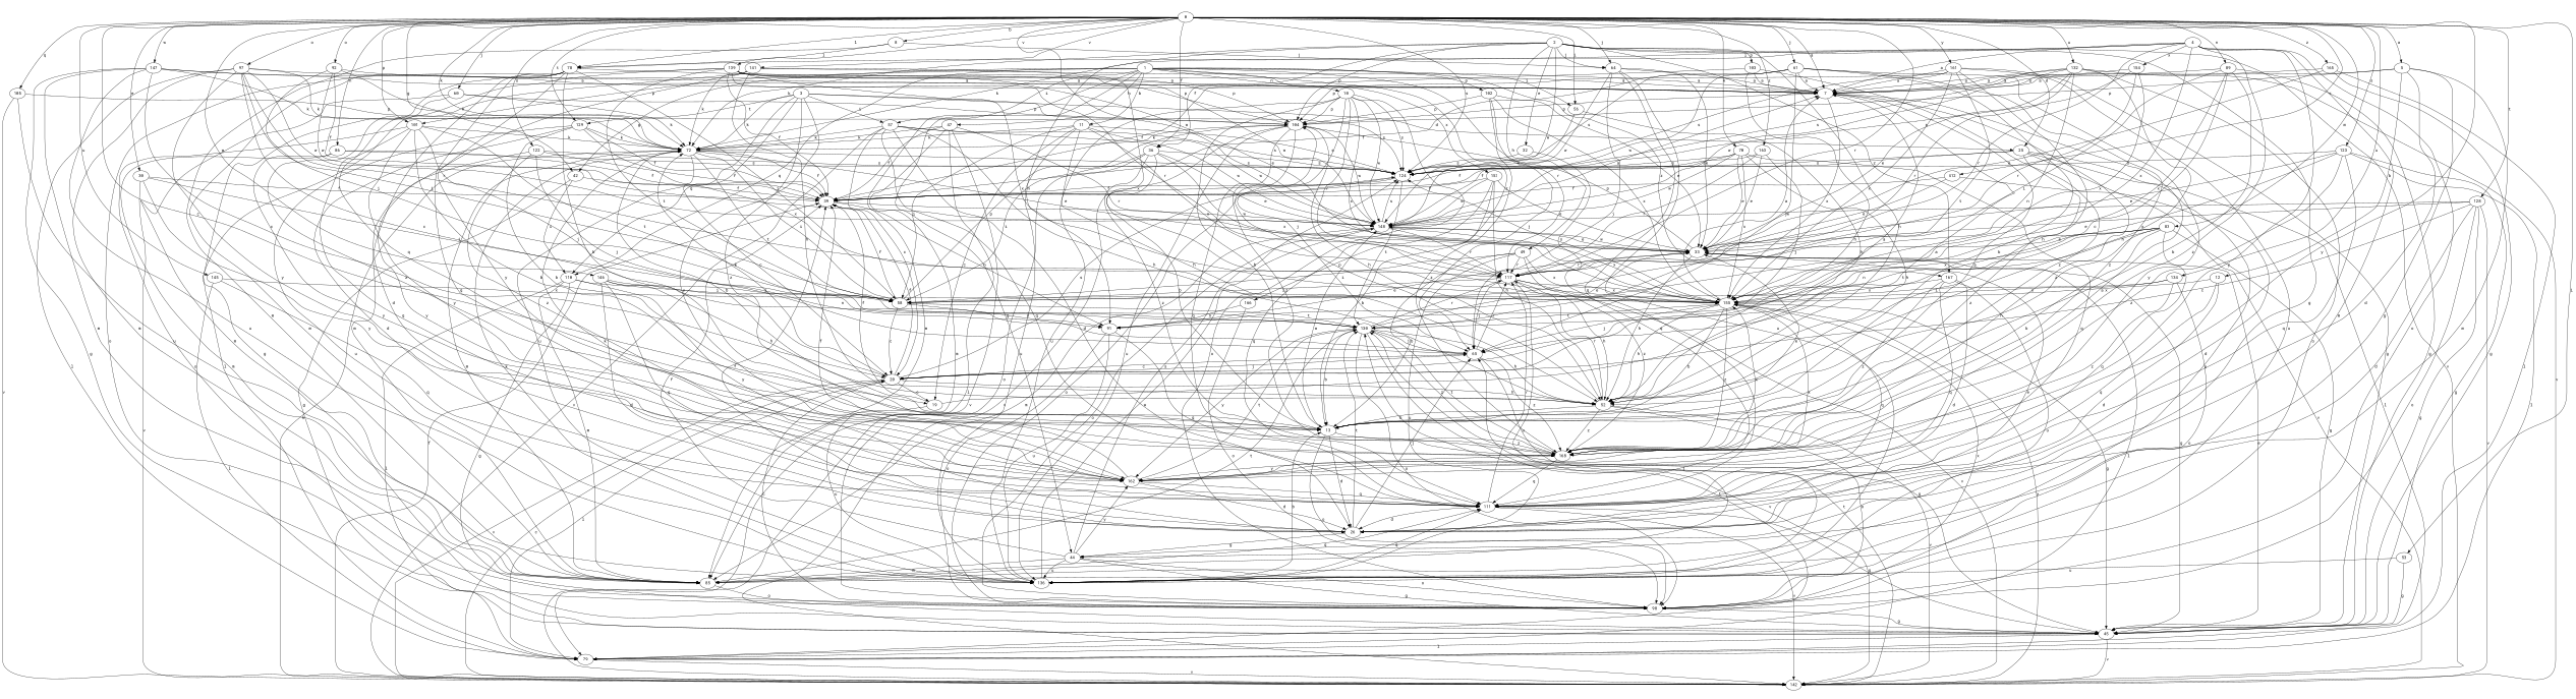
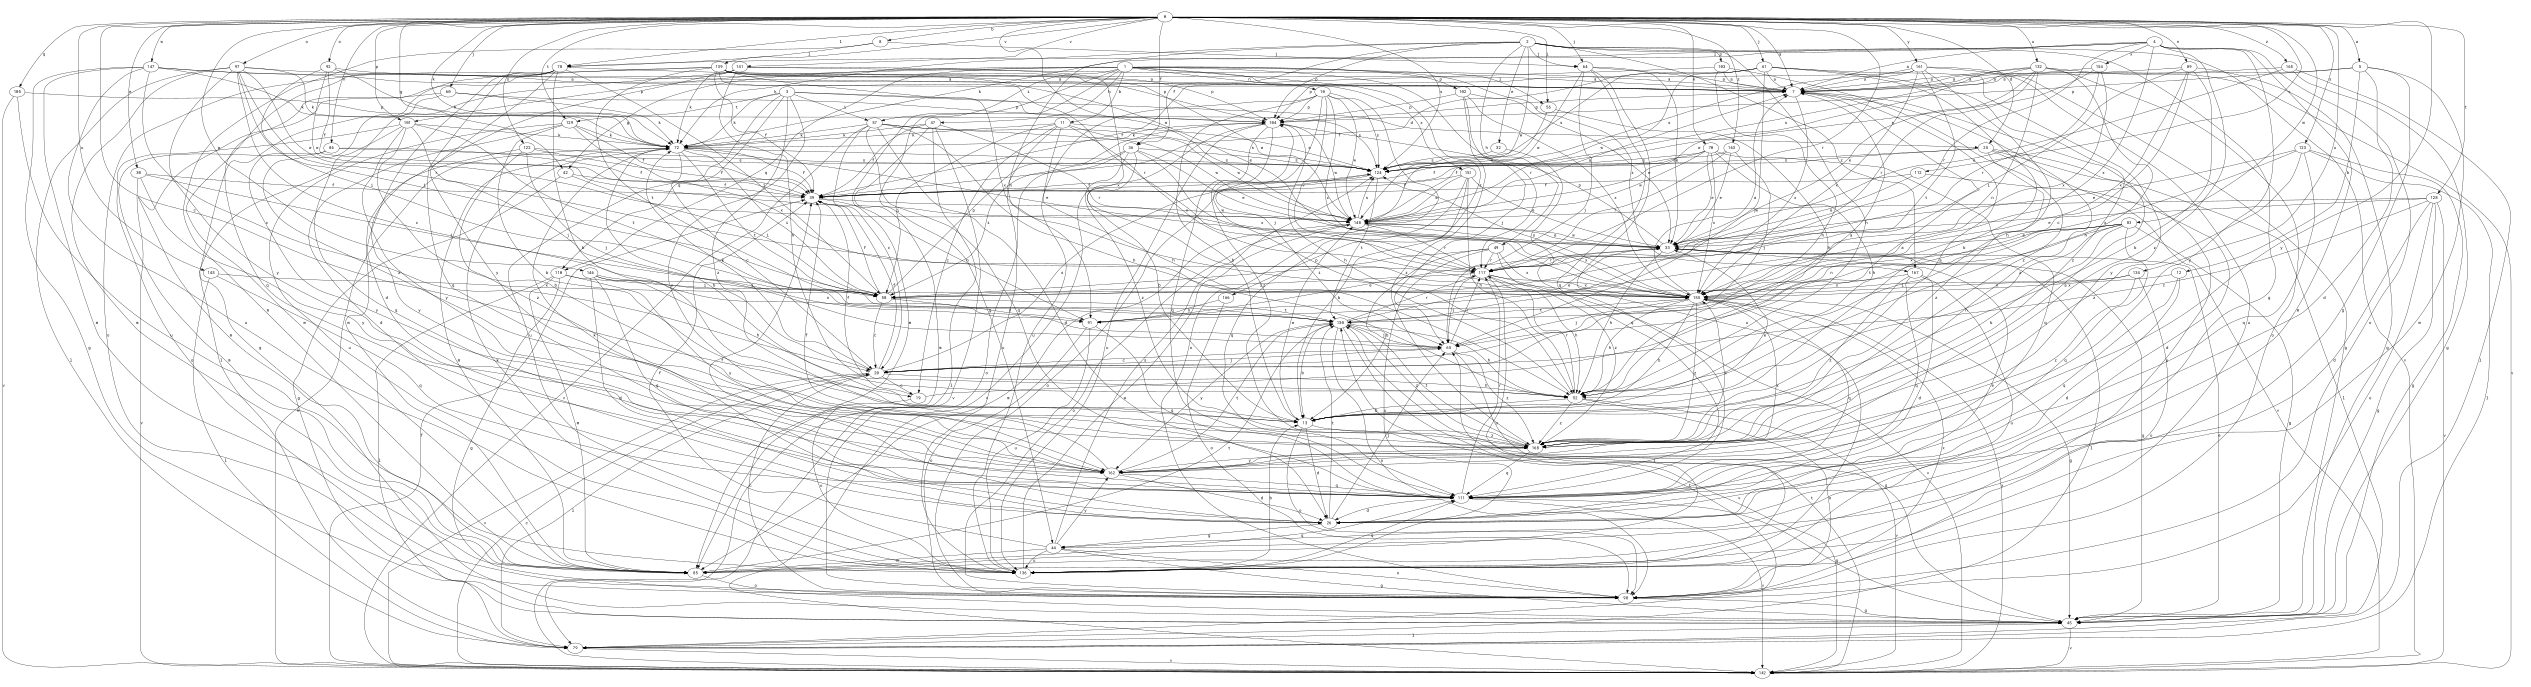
  strict digraph {
    fontname="Roboto Mono"
    node [fontname="Roboto Mono"]
    edge [fontname="Roboto Mono"]
    0
    5
    7
    8
    19
    25
    30
    36
    42
-   53
    56
    60
    61
    64
    70
    72
    78
    83
    86
    89
    92
    97
    101
    105
-   112 [label=412]
+   112
    117
    122
    123
    124
    128
    129
    132
    134
    n34 [label=145]
    139
    141
    146
    147
    148
    161
    162
    163
    165
    44
    85
    104
    12
    26
    168
    155
    136
    39
    142
    79
    58
    98
    13
    33
    45
    52
    65
    111
    20
    130
    91
    1
    11
    47
    57
    n70 [label=10]
    102
    110
    153
    166
    167
    2
    32
    49
    103
    3
    4
    154
    0 -> 5 [label=a]
    0 -> 7 [label=a]
    0 -> 8 [label=b]
    0 -> 19 [label=c]
    0 -> 25 [label=d]
    0 -> 30 [label=e]
    0 -> 36 [label=f]
    0 -> 42 [label=g]
-   0 -> 53 [label=i]
    0 -> 56 [label=i]
    0 -> 60 [label=j]
    0 -> 61 [label=j]
    0 -> 64 [label=j]
    0 -> 70 [label=k]
    0 -> 72 [label=k]
    0 -> 78 [label=l]
    0 -> 83 [label=m]
    0 -> 86 [label=n]
    0 -> 89 [label=n]
    0 -> 92 [label=o]
    0 -> 97 [label=o]
    0 -> 101 [label=p]
    0 -> 105 [label=q]
    0 -> 112 [label=r]
    0 -> 117 [label=r]
    0 -> 122 [label=s]
    0 -> 123 [label=s]
    0 -> 124 [label=s]
    0 -> 128 [label=t]
    0 -> 129 [label=t]
    0 -> 132 [label=u]
    0 -> 134 [label=u]
    0 -> n34 [label=u]
    0 -> 139 [label=v]
    0 -> 141 [label=v]
    0 -> 146 [label=w]
    0 -> 147 [label=w]
    0 -> 148 [label=w]
    0 -> 161 [label=y]
    0 -> 162 [label=y]
    0 -> 163 [label=z]
    0 -> 165 [label=z]
    5 -> 7 [label=a]
    5 -> 44 [label=g]
    5 -> 85 [label=m]
    5 -> 104 [label=p]
    5 -> 12 [label=b]
    5 -> 26 [label=d]
    7 -> 104 [label=p]
    7 -> 168 [label=z]
    7 -> 155 [label=x]
    8 -> 64 [label=j]
    8 -> 78 [label=l]
    8 -> 85 [label=m]
    19 -> 7 [label=a]
    19 -> 136 [label=u]
    19 -> 39 [label=f]
    25 -> 124 [label=s]
    25 -> 168 [label=z]
    25 -> 136 [label=u]
    25 -> 39 [label=f]
    25 -> 142 [label=v]
    25 -> 79 [label=l]
    30 -> 162 [label=y]
    30 -> 39 [label=f]
    30 -> 142 [label=v]
    30 -> 58 [label=i]
    36 -> 124 [label=s]
    36 -> 168 [label=z]
    36 -> 155 [label=x]
    36 -> 58 [label=i]
    36 -> 98 [label=o]
    36 -> 13 [label=b]
    36 -> 33 [label=e]
    42 -> 39 [label=f]
-   42 -> 110 [label=i]
+   42 -> 58 [label=i]
    42 -> 45 [label=g]
-   53 -> 136 [label=u]
-   53 -> 45 [label=g]
    56 -> 148 [label=w]
    56 -> 52 [label=h]
    60 -> 72 [label=k]
    60 -> 85 [label=m]
    60 -> 104 [label=p]
    60 -> 168 [label=z]
    61 -> 7 [label=a]
    61 -> 124 [label=s]
    61 -> 148 [label=w]
    61 -> 162 [label=y]
    61 -> 168 [label=z]
    61 -> 39 [label=f]
    61 -> 13 [label=b]
    61 -> 65 [label=j]
    64 -> 7 [label=a]
    64 -> 148 [label=w]
    64 -> 136 [label=u]
    64 -> 33 [label=e]
    64 -> 65 [label=j]
    64 -> 111 [label=q]
    70 -> 124 [label=s]
    70 -> 148 [label=w]
    70 -> 155 [label=x]
    70 -> 39 [label=f]
    70 -> 33 [label=e]
    70 -> 52 [label=h]
    70 -> 111 [label=q]
    72 -> 124 [label=s]
    72 -> 85 [label=m]
    72 -> 39 [label=f]
    72 -> 58 [label=i]
    72 -> 13 [label=b]
    72 -> 33 [label=e]
    72 -> 20 [label=c]
    72 -> 130 [label=t]
    78 -> 7 [label=a]
    78 -> 162 [label=y]
    78 -> 85 [label=m]
    78 -> 26 [label=d]
    78 -> 58 [label=i]
    78 -> 13 [label=b]
    78 -> 45 [label=g]
    78 -> 111 [label=q]
    83 -> 155 [label=x]
    83 -> 13 [label=b]
    83 -> 33 [label=e]
    83 -> 45 [label=g]
    83 -> 52 [label=h]
    83 -> 111 [label=q]
    83 -> 130 [label=t]
    83 -> 91 [label=n]
    86 -> 124 [label=s]
    86 -> 162 [label=y]
    86 -> 85 [label=m]
    86 -> 39 [label=f]
    89 -> 7 [label=a]
    89 -> 155 [label=x]
    89 -> 58 [label=i]
    89 -> 13 [label=b]
    89 -> 45 [label=g]
    89 -> 20 [label=c]
    92 -> 7 [label=a]
    92 -> 72 [label=k]
    92 -> 148 [label=w]
    92 -> 39 [label=f]
    92 -> 58 [label=i]
    97 -> 7 [label=a]
    97 -> 72 [label=k]
    97 -> 117 [label=r]
    97 -> 148 [label=w]
    97 -> 162 [label=y]
    97 -> 85 [label=m]
    97 -> 79 [label=l]
    97 -> 58 [label=i]
    97 -> 20 [label=c]
    101 -> 72 [label=k]
    101 -> 162 [label=y]
    101 -> 98 [label=o]
-   101 -> 13 [label=b]
+   101 -> 168 [label=b]
    101 -> 65 [label=j]
    101 -> 111 [label=q]
    101 -> 130 [label=t]
    105 -> 104 [label=p]
    105 -> 136 [label=u]
    105 -> 142 [label=v]
    112 -> 26 [label=d]
    112 -> 39 [label=f]
    112 -> 33 [label=e]
    117 -> 155 [label=x]
    117 -> 136 [label=u]
    117 -> 142 [label=v]
    117 -> 58 [label=i]
    117 -> 52 [label=h]
    117 -> 65 [label=j]
    122 -> 124 [label=s]
    122 -> 162 [label=y]
    122 -> 168 [label=z]
    122 -> 39 [label=f]
    122 -> 65 [label=j]
-   123 -> 124 [label=s]
    123 -> 168 [label=z]
    123 -> 155 [label=x]
    123 -> 79 [label=l]
    123 -> 33 [label=e]
    123 -> 45 [label=g]
    123 -> 111 [label=q]
    124 -> 39 [label=f]
    124 -> 98 [label=o]
    124 -> 130 [label=t]
    128 -> 148 [label=w]
    128 -> 26 [label=d]
    128 -> 142 [label=v]
    128 -> 98 [label=o]
    128 -> 33 [label=e]
    128 -> 45 [label=g]
    128 -> 20 [label=c]
    129 -> 72 [label=k]
    129 -> 26 [label=d]
    129 -> 155 [label=x]
    129 -> 136 [label=u]
    129 -> 39 [label=f]
    129 -> 13 [label=b]
    132 -> 7 [label=a]
    132 -> 117 [label=r]
    132 -> 124 [label=s]
    132 -> 148 [label=w]
    132 -> 142 [label=v]
    132 -> 98 [label=o]
    132 -> 33 [label=e]
    132 -> 52 [label=h]
    132 -> 91 [label=n]
    134 -> 168 [label=z]
    134 -> 155 [label=x]
    134 -> 58 [label=i]
    134 -> 98 [label=o]
    n34 -> 155 [label=x]
    n34 -> 79 [label=l]
    n34 -> 111 [label=q]
    139 -> 7 [label=a]
    139 -> 117 [label=r]
    139 -> 148 [label=w]
    139 -> 104 [label=p]
    139 -> 155 [label=x]
    139 -> 39 [label=f]
    139 -> 98 [label=o]
    139 -> 33 [label=e]
-   139 -> 13 [label=q]
+   139 -> 111 [label=q]
    139 -> 130 [label=t]
    141 -> 7 [label=a]
    141 -> 72 [label=k]
    141 -> 85 [label=m]
    141 -> 155 [label=x]
    141 -> 79 [label=l]
    141 -> 52 [label=h]
    146 -> 26 [label=d]
    146 -> 58 [label=i]
    146 -> 52 [label=h]
    146 -> 111 [label=q]
    146 -> 91 [label=n]
    147 -> 7 [label=a]
    147 -> 72 [label=k]
    147 -> 85 [label=m]
    147 -> 104 [label=p]
    147 -> 136 [label=u]
    147 -> 45 [label=g]
    147 -> 20 [label=c]
    148 -> 7 [label=a]
    148 -> 117 [label=r]
    148 -> 124 [label=s]
    148 -> 85 [label=m]
    148 -> 155 [label=x]
    148 -> 98 [label=o]
    148 -> 33 [label=e]
    161 -> 7 [label=a]
    161 -> 124 [label=s]
    161 -> 104 [label=p]
    161 -> 155 [label=x]
    161 -> 136 [label=u]
    161 -> 45 [label=g]
    161 -> 52 [label=h]
    161 -> 130 [label=t]
    162 -> 7 [label=a]
    162 -> 26 [label=d]
    162 -> 155 [label=x]
    162 -> 39 [label=f]
    162 -> 111 [label=q]
    162 -> 130 [label=t]
    163 -> 117 [label=r]
    163 -> 124 [label=s]
    163 -> 33 [label=e]
    163 -> 65 [label=j]
    165 -> 7 [label=a]
    165 -> 79 [label=l]
    165 -> 33 [label=e]
    165 -> 45 [label=g]
    44 -> 124 [label=s]
    44 -> 162 [label=y]
    44 -> 85 [label=m]
    44 -> 136 [label=u]
    44 -> 39 [label=f]
    44 -> 98 [label=o]
    44 -> 45 [label=g]
    85 -> 98 [label=o]
    85 -> 65 [label=j]
    85 -> 111 [label=q]
    85 -> 130 [label=t]
    104 -> 72 [label=k]
    104 -> 148 [label=w]
    104 -> 168 [label=z]
    104 -> 136 [label=u]
    104 -> 142 [label=v]
    104 -> 52 [label=h]
    104 -> 111 [label=q]
    12 -> 26 [label=d]
    12 -> 155 [label=x]
    12 -> 111 [label=q]
    26 -> 72 [label=k]
    26 -> 44 [label=g]
    26 -> 39 [label=f]
    26 -> 33 [label=e]
    26 -> 65 [label=j]
    26 -> 130 [label=t]
    168 -> 162 [label=y]
    168 -> 155 [label=x]
    168 -> 111 [label=q]
    168 -> 130 [label=t]
    155 -> 7 [label=a]
    155 -> 124 [label=s]
    155 -> 168 [label=z]
    155 -> 13 [label=b]
    155 -> 45 [label=g]
    155 -> 52 [label=h]
    155 -> 65 [label=j]
    155 -> 111 [label=q]
    155 -> 130 [label=t]
    136 -> 72 [label=k]
    136 -> 148 [label=w]
    136 -> 13 [label=b]
    136 -> 111 [label=q]
    39 -> 148 [label=w]
    39 -> 91 [label=n]
    142 -> 72 [label=k]
    142 -> 155 [label=x]
    142 -> 39 [label=f]
    142 -> 20 [label=c]
    142 -> 130 [label=t]
    79 -> 142 [label=v]
    79 -> 130 [label=t]
    58 -> 104 [label=p]
    58 -> 39 [label=f]
    58 -> 20 [label=c]
    58 -> 130 [label=t]
    58 -> 91 [label=n]
    98 -> 155 [label=x]
    98 -> 45 [label=g]
    98 -> 20 [label=c]
    13 -> 7 [label=a]
    13 -> 148 [label=w]
    13 -> 26 [label=d]
    13 -> 168 [label=z]
    13 -> 98 [label=o]
    13 -> 33 [label=e]
    33 -> 117 [label=r]
    33 -> 148 [label=w]
    33 -> 104 [label=p]
    33 -> 79 [label=l]
    33 -> 45 [label=g]
    33 -> 52 [label=h]
    45 -> 142 [label=v]
    45 -> 79 [label=l]
    45 -> 33 [label=e]
    52 -> 117 [label=r]
    52 -> 104 [label=p]
    52 -> 168 [label=z]
    52 -> 142 [label=v]
    52 -> 98 [label=o]
    52 -> 13 [label=b]
    65 -> 117 [label=r]
    65 -> 168 [label=z]
    65 -> 45 [label=g]
    65 -> 20 [label=c]
    111 -> 117 [label=r]
    111 -> 26 [label=d]
    111 -> 142 [label=v]
    111 -> 45 [label=g]
    20 -> 7 [label=a]
    20 -> 19 [label=c]
    20 -> 72 [label=k]
    20 -> 124 [label=s]
    20 -> 39 [label=f]
    20 -> 142 [label=v]
    20 -> 79 [label=l]
    20 -> 52 [label=h]
    20 -> 65 [label=j]
    130 -> 117 [label=r]
    130 -> 162 [label=y]
    130 -> 168 [label=z]
    130 -> 142 [label=v]
    130 -> 98 [label=o]
    130 -> 13 [label=b]
    130 -> 33 [label=e]
    130 -> 52 [label=h]
    130 -> 65 [label=j]
    91 -> 136 [label=u]
    91 -> 98 [label=o]
    91 -> 33 [label=e]
    91 -> 111 [label=q]
    1 -> 42 [label=g]
    1 -> 56 [label=i]
    1 -> 101 [label=p]
    1 -> 117 [label=r]
    1 -> 44 [label=g]
    1 -> 85 [label=m]
    1 -> 11 [label=b]
    1 -> 47 [label=h]
    1 -> 57 [label=i]
    1 -> n70 [label=n]
    1 -> 102 [label=p]
    1 -> 110 [label=q]
    1 -> 153 [label=x]
    1 -> 166 [label=z]
    1 -> 167 [label=z]
    11 -> 19 [label=c]
    11 -> 72 [label=k]
    11 -> 124 [label=s]
    11 -> 148 [label=w]
    11 -> 155 [label=x]
    11 -> 136 [label=u]
    11 -> 58 [label=i]
    11 -> 52 [label=h]
    47 -> 72 [label=k]
    47 -> 117 [label=r]
    47 -> 85 [label=m]
    47 -> 39 [label=f]
    47 -> 142 [label=v]
    47 -> 79 [label=l]
    57 -> 72 [label=k]
    57 -> 124 [label=s]
    57 -> 148 [label=w]
    57 -> 26 [label=d]
    57 -> 142 [label=v]
    57 -> 52 [label=h]
    57 -> 111 [label=q]
    57 -> 20 [label=c]
    n70 -> 117 [label=r]
    n70 -> 124 [label=s]
    n70 -> 148 [label=w]
    n70 -> 104 [label=p]
    n70 -> 155 [label=x]
    n70 -> 136 [label=u]
    n70 -> 98 [label=o]
    n70 -> 13 [label=b]
    n70 -> 65 [label=j]
    102 -> 104 [label=p]
    102 -> 168 [label=z]
    102 -> 155 [label=x]
    102 -> 33 [label=e]
    102 -> 65 [label=j]
    110 -> 162 [label=y]
    110 -> 85 [label=m]
    110 -> 79 [label=l]
    110 -> 58 [label=i]
    110 -> 45 [label=g]
    153 -> 148 [label=w]
    153 -> 39 [label=f]
    153 -> 13 [label=b]
    153 -> 33 [label=e]
    153 -> 52 [label=h]
    153 -> 111 [label=q]
    166 -> 98 [label=o]
    166 -> 91 [label=n]
    167 -> 26 [label=d]
    167 -> 168 [label=z]
    167 -> 155 [label=x]
    167 -> 136 [label=u]
    167 -> 111 [label=q]
    2 -> 36 [label=f]
    2 -> 64 [label=j]
    2 -> 72 [label=k]
    2 -> 148 [label=w]
    2 -> 44 [label=g]
    2 -> 104 [label=p]
    2 -> 142 [label=v]
    2 -> 52 [label=h]
    2 -> 91 [label=n]
    2 -> 167 [label=z]
    2 -> 32 [label=e]
    2 -> 49 [label=h]
    2 -> 103 [label=p]
    32 -> 124 [label=s]
    32 -> 111 [label=q]
    49 -> 117 [label=r]
    49 -> 168 [label=z]
    49 -> 155 [label=x]
    49 -> 136 [label=u]
    49 -> 58 [label=i]
    49 -> 13 [label=b]
    103 -> 7 [label=a]
    103 -> 168 [label=z]
    103 -> 39 [label=f]
    103 -> 52 [label=h]
    3 -> 25 [label=d]
    3 -> 72 [label=k]
    3 -> 124 [label=s]
    3 -> 129 [label=t]
    3 -> 162 [label=y]
    3 -> 168 [label=z]
    3 -> 136 [label=u]
    3 -> 57 [label=i]
    3 -> 110 [label=q]
    4 -> 7 [label=a]
    4 -> 72 [label=k]
    4 -> 78 [label=l]
    4 -> 117 [label=r]
    4 -> 162 [label=y]
    4 -> 85 [label=m]
    4 -> 168 [label=z]
    4 -> 155 [label=x]
    4 -> 98 [label=o]
    4 -> 154 [label=x]
    154 -> 7 [label=a]
    154 -> 117 [label=r]
    154 -> 124 [label=s]
    154 -> 155 [label=x]
  }
